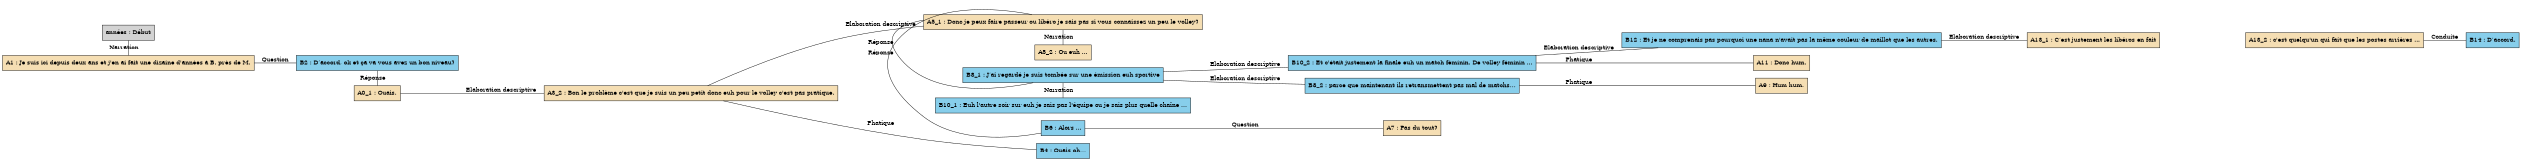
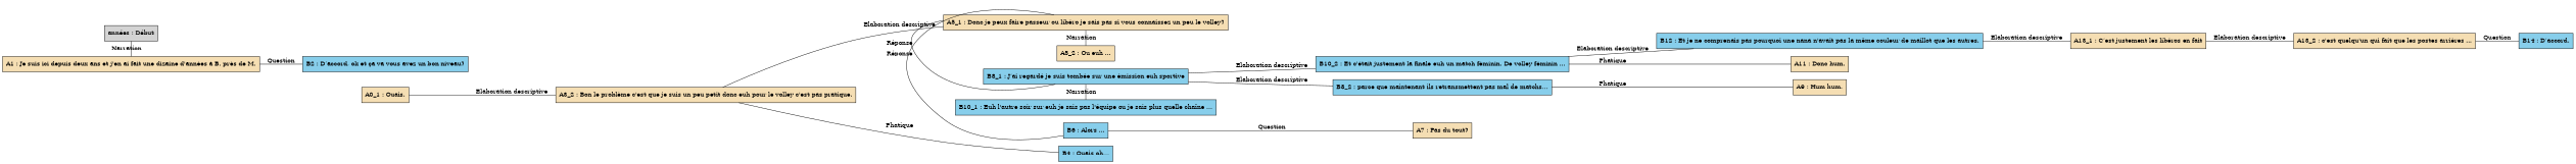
  digraph {
    rankdir=LR
    node [shape=box style=filled fillcolor=wheat]
    edge [dir=none]
    n1 [label="années : Début" fillcolor=""]
    n2 [label="A1 : Je suis ici depuis deux ans et j'en ai fait une dizaine d'années à B. près de M."]
    n3 [fillcolor=skyblue label="B2 : D’accord, ok et ça va vous avez un bon niveau?"]
    n4 [label="A0_1 : Ouais."]
    n5 [label="A5_1 : Donc je peux faire passeur ou libéro je sais pas si vous connaissez un peu le volley?"]
    n6 [fillcolor=skyblue label="B6 : Alors ..."]
    n7 [fillcolor=skyblue label="B8_1 : J’ai regardé je suis tombée sur une émission euh sportive"]
    n8 [fillcolor=skyblue label="B10_1 : Euh l'autre soir sur euh je sais pas l'équipe ou je sais plus quelle chaîne …"]
    n9 [label="A5_2 : Ou euh ..."]
    n10 [label="A3_2 : Bon le problème c'est que je suis un peu petit donc euh pour le volley c'est pas pratique."]
    n11 [label="A7 : Pas du tout?"]
    n12 [fillcolor=skyblue label="B8_2 : parce que maintenant ils retransmettent pas mal de matchs…"]
    n13 [fillcolor=skyblue label="B10_2 : Et c'était justement la finale euh un match féminin. De volley féminin ..."]
    n14 [fillcolor=skyblue label="B4 : Ouais oh…"]
    n15 [label="A9 : Hum hum."]
    n16 [label="A11 : Donc hum."]
    n17 [fillcolor=skyblue label="B12 : Et je ne comprenais pas pourquoi une nana n'avait pas la même couleur de maillot que les autres."]
    n18 [label="A13_1 : C’est justement les libéros en fait"]
    n19 [label="A13_2 : c'est quelqu'un qui fait que les postes arrières ..."]
    n20 [fillcolor=skyblue label="B14 : D’accord."]
    subgraph sub_1 {
      rank=same
      n1
      n2
    }
    subgraph sub_2 {
      rank=same
      n3
      n4
    }
    subgraph sub_3 {
      rank=same
      n5
      n6
    }
    subgraph sub_4 {
      rank=same
      n5
      n7
    }
    subgraph sub_5 {
      rank=same
      n7
      n8
    }
    subgraph sub_6 {
      rank=same
      n5
      n9
    }
    n1 -> n2 [label=Narration]
    n2 -> n3 [label=Question]
-   n3 -> n4 [label="Réponse"]
    n4 -> n10 [label="Elaboration descriptive"]
    n5 -> n6 [label="Réponse"]
    n5 -> n7 [label="Réponse"]
    n5 -> n9 [label=Narration]
    n6 -> n11 [label=Question]
    n7 -> n8 [label=Narration]
    n7 -> n12 [label="Elaboration descriptive"]
    n7 -> n13 [label="Elaboration descriptive"]
    n10 -> n5 [label="Elaboration descriptive"]
    n10 -> n14 [label=Phatique]
    n12 -> n15 [label=Phatique]
    n13 -> n16 [label=Phatique]
    n13 -> n17 [label="Elaboration descriptive"]
    n17 -> n18 [label="Elaboration descriptive"]
-   n19 -> n20 [label=Conduite]
+   n18 -> n19 [label="Elaboration descriptive"]
+   n19 -> n20 [label=Question]
  }
